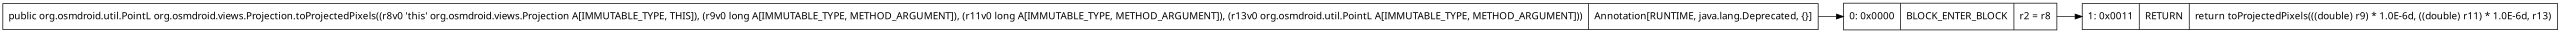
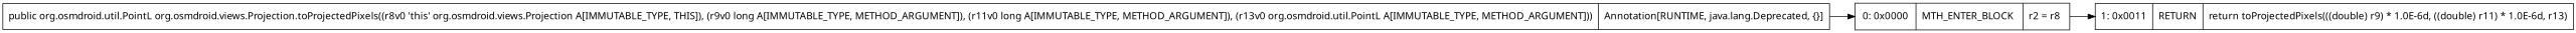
  digraph {
    rankdir=LR
    fontname="Noto Sans"
    node [shape=record fontname="Noto Sans"]
    edge [fontname="Noto Sans"]
-   n1 [label="{0\:\ 0x0000|BLOCK_ENTER_BLOCK\l|r2 = r8\l}"]
+   n1 [label="{0\:\ 0x0000|MTH_ENTER_BLOCK\l|r2 = r8\l}"]
    n2 [label="{1\:\ 0x0011|RETURN\l|return toProjectedPixels(((double) r9) * 1.0E\-6d, ((double) r11) * 1.0E\-6d, r13)\l}"]
    n3 [label="{public org.osmdroid.util.PointL org.osmdroid.views.Projection.toProjectedPixels((r8v0 'this' org.osmdroid.views.Projection A[IMMUTABLE_TYPE, THIS]), (r9v0 long A[IMMUTABLE_TYPE, METHOD_ARGUMENT]), (r11v0 long A[IMMUTABLE_TYPE, METHOD_ARGUMENT]), (r13v0 org.osmdroid.util.PointL A[IMMUTABLE_TYPE, METHOD_ARGUMENT]))  | Annotation[RUNTIME, java.lang.Deprecated, \{\}]\l}"]
    n1 -> n2
    n3 -> n1
  }
